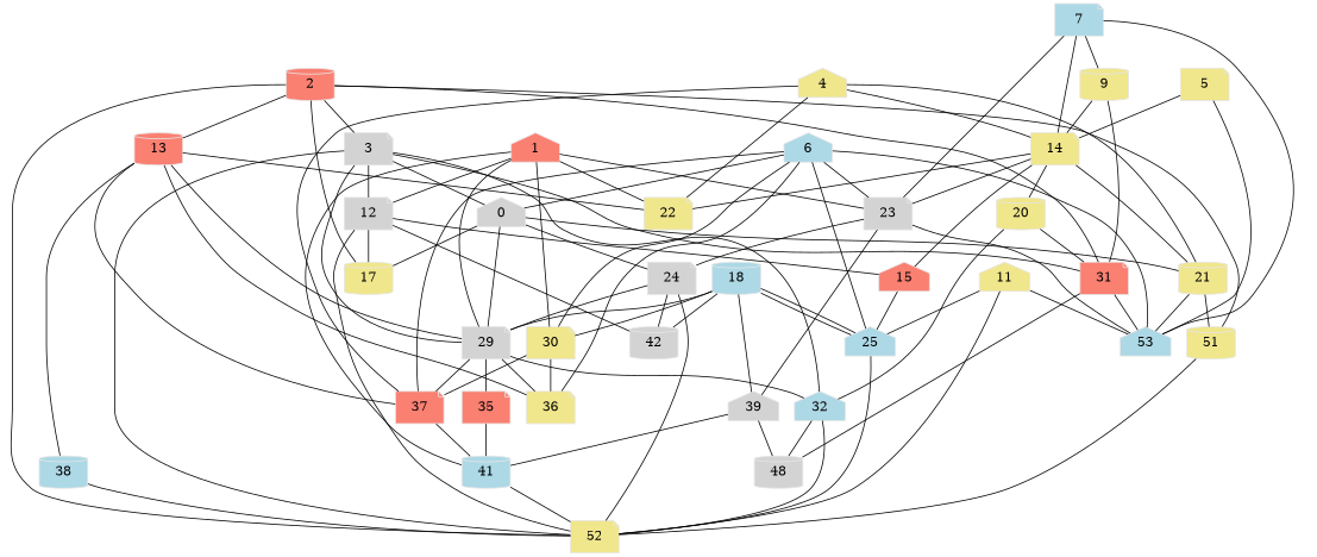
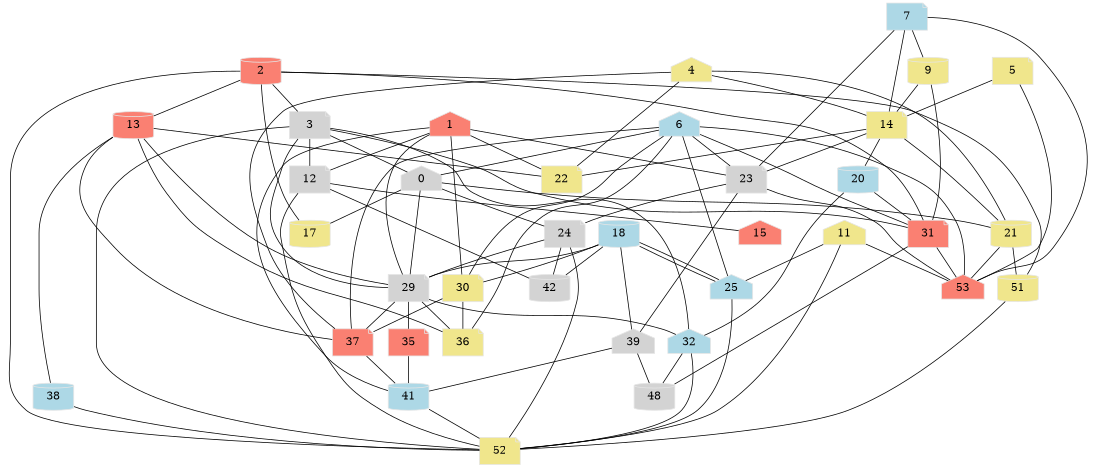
  graph {
    node [color=gray90 fillcolor=khaki shape=note style=filled]
    1 [fillcolor=salmon shape=house super="+28"]
    12 [fillcolor=lightgrey super="+33"]
    22 [super="+55"]
    23 [fillcolor=lightgrey super="+50"]
    29 [fillcolor=lightgrey super="+40"]
    30 [super="+47"]
    41 [fillcolor=lightblue shape=cylinder]
    17 [shape=cylinder]
    52 [super="+61"]
    15 [fillcolor=salmon shape=house super="+34"]
    42 [fillcolor=lightgrey shape=cylinder super="+60"]
-   53 [fillcolor=lightblue shape=house super="+57"]
+   53 [fillcolor=salmon shape=house super="+57"]
    24 [fillcolor=lightgrey]
    39 [fillcolor=lightgrey shape=house super="+45"]
    32 [fillcolor=lightblue shape=house super="+54"]
    37 [fillcolor=salmon super="+58"]
    36 [super="+56"]
    35 [fillcolor=salmon]
    2 [fillcolor=salmon shape=cylinder super="+44"]
    3 [fillcolor=lightgrey super="+19"]
    13 [fillcolor=salmon shape=cylinder super="+26"]
    31 [fillcolor=salmon super="+49"]
    51 [shape=cylinder]
    n24 [fillcolor=lightgrey label=0 shape=house super="+59"]
    38 [fillcolor=lightblue shape=cylinder]
    48 [fillcolor=lightgrey shape=cylinder]
    21 [shape=cylinder]
    14 [super="+16"]
-   20 [shape=cylinder]
+   20 [fillcolor=lightblue shape=cylinder]
    4 [shape=house]
    5
    6 [fillcolor=lightblue shape=house super="+43"]
    25 [fillcolor=lightblue shape=house]
    7 [fillcolor=lightblue super="+10"]
    9 [shape=cylinder]
    11 [shape=house super="+46"]
    18 [fillcolor=lightblue shape=cylinder super="+27"]
    1 -- 12
    1 -- 22
    1 -- 23
    1 -- 29
    1 -- 30
    1 -- 41
-   12 -- 17
    12 -- 52
    12 -- 15
    12 -- 42
    23 -- 53
    23 -- 24
    23 -- 39
    29 -- 32
    29 -- 37
    29 -- 36
    29 -- 35
    30 -- 37
    30 -- 36
    41 -- 52
-   15 -- 25
    24 -- 29
    24 -- 52
    24 -- 42
    39 -- 41
    39 -- 48
    32 -- 52
    32 -- 48 [weight=2]
    37 -- 41
    35 -- 41
    2 -- 17
    2 -- 52
    2 -- 3
    2 -- 13
    2 -- 31
    2 -- 51
    3 -- 12
    3 -- 29
    3 -- 52
    3 -- 32
    3 -- 31
    3 -- n24
    13 -- 22
    13 -- 29
    13 -- 37
    13 -- 36
    13 -- 38
    31 -- 53
    31 -- 48
    51 -- 52
    n24 -- 29 [weight=2]
    n24 -- 17
    n24 -- 24
    n24 -- 21
    38 -- 52
    21 -- 53
    21 -- 51
    14 -- 22
    14 -- 23
-   14 -- 15
    14 -- 21
    14 -- 20
    20 -- 32
    20 -- 31
    4 -- 22
    4 -- 37
    4 -- 21
    4 -- 14
    5 -- 53
    5 -- 14
    6 -- 23
    6 -- 30
    6 -- 53
    6 -- 37
    6 -- 36
+   6 -- 31
    6 -- n24
    6 -- 25
    25 -- 52
    7 -- 23
    7 -- 53
    7 -- 14
    7 -- 9
    9 -- 31
    9 -- 14
    11 -- 52
    11 -- 53
    11 -- 25
    18 -- 29
    18 -- 30
    18 -- 42
    18 -- 39
    18 -- 25
    18 -- 25
  }
